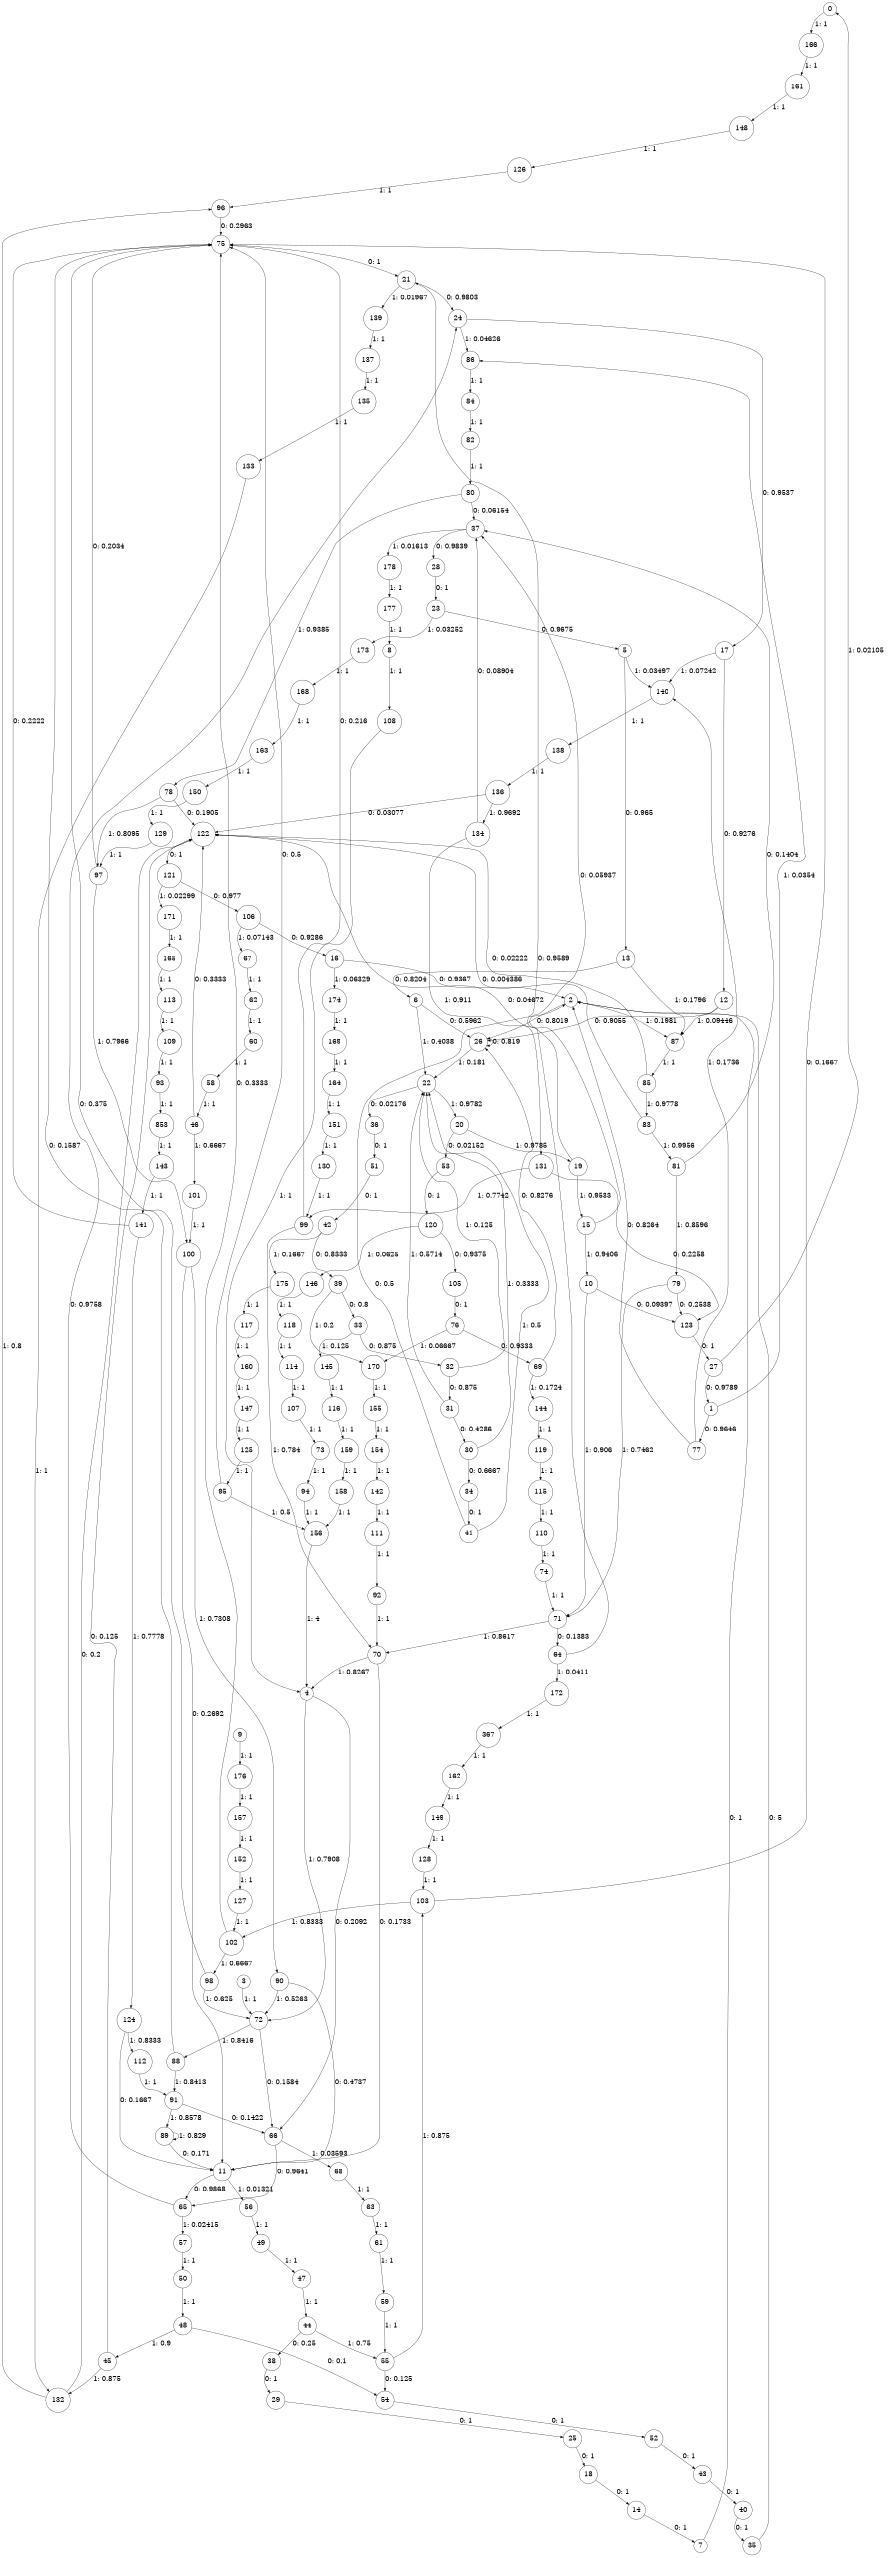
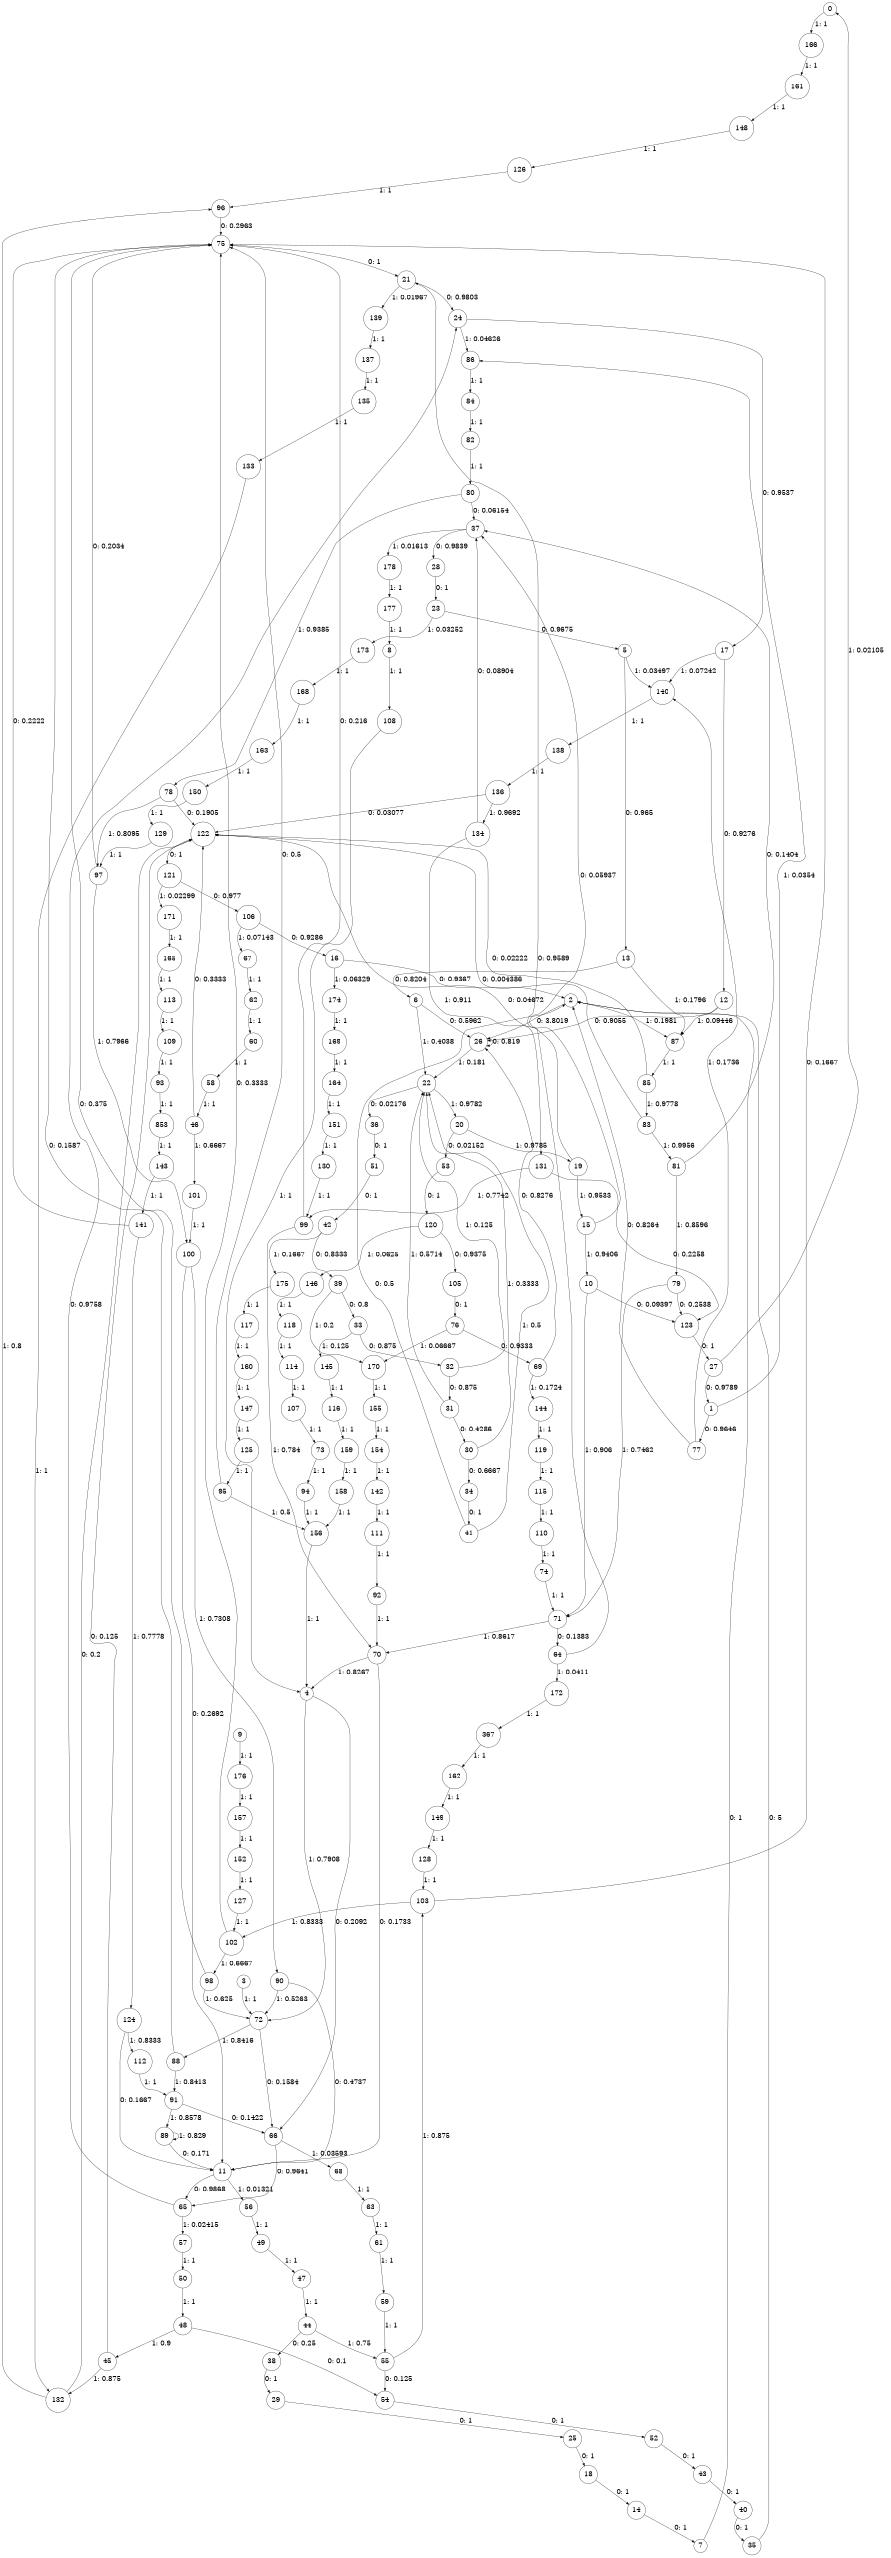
  digraph {
    node [fontsize=24 shape=circle]
    edge [fontsize=24]
    0
    166
    161
    148
    1
    77
    86
    2
    140
    84
    26
    87
    138
    82
    22
    85
    20
    36
    122
    83
    3
    72
    66
    88
    65
    68
    75
    91
    4
    24
    57
    63
    5
    13
    6
    136
    19
    53
    51
    7
    8
    108
    9
    176
    157
    152
    10
    123
    71
    27
    64
    70
    21
    172
    11
    56
    49
    17
    50
    47
    12
    14
    15
    37
    28
    178
    23
    177
    16
    174
    169
    164
    18
    121
    106
    171
    120
    105
    146
    139
    137
    135
    42
    173
    168
    163
    25
    29
    30
    34
    41
    31
    32
    33
    145
    116
    159
    35
    39
    175
    38
    170
    155
    154
    40
    117
    160
    43
    44
    55
    54
    103
    52
    102
    45
    132
    96
    46
    101
    100
    90
    48
    76
    118
    98
    58
    59
    60
    61
    62
    n131 [label=367]
    162
    67
    69
    144
    119
    115
    89
    73
    94
    156
    74
    78
    97
    79
    80
    81
    92
    n149 [label=853]
    93
    143
    141
    95
    124
    99
    112
    107
    109
    110
    111
    113
    114
    158
    147
    125
    165
    126
    127
    128
    129
    130
    131
    133
    134
    142
    149
    150
    151
    0 -> 166 [label="1: 1        "]
    166 -> 161 [label="1: 1        "]
    161 -> 148 [label="1: 1        "]
    148 -> 126 [label="1: 1        "]
    1 -> 77 [label="0: 0.9646   "]
    1 -> 86 [label="1: 0.0354   "]
    77 -> 2 [label="0: 0.8264   "]
    77 -> 140 [label="1: 0.1736   "]
    86 -> 84 [label="1: 1        "]
-   2 -> 26 [label="0: 0.8019   "]
+   2 -> 26 [label="0: 3.8019   "]
    2 -> 87 [label="1: 0.1981   "]
    140 -> 138 [label="1: 1        "]
    84 -> 82 [label="1: 1        "]
    26 -> 26 [label="0: 0.819    "]
    26 -> 22 [label="1: 0.181    "]
    87 -> 85 [label="1: 1        "]
    138 -> 136 [label="1: 1        "]
    82 -> 80 [label="1: 1        "]
    22 -> 20 [label="1: 0.9782   "]
    22 -> 36 [label="0: 0.02176  "]
    85 -> 122 [label="0: 0.02222  "]
    85 -> 83 [label="1: 0.9778   "]
    20 -> 19 [label="1: 0.9785   "]
    20 -> 53 [label="0: 0.02152  "]
    36 -> 51 [label="0: 1        "]
    122 -> 121 [label="0: 1        "]
    83 -> 122 [label="0: 0.004386  "]
    83 -> 81 [label="1: 0.9956   "]
    3 -> 72 [label="1: 1        "]
    72 -> 66 [label="0: 0.1584   "]
    72 -> 88 [label="1: 0.8416   "]
    66 -> 65 [label="0: 0.9641   "]
    66 -> 68 [label="1: 0.03593  "]
    88 -> 75 [label="0: 0.1587   "]
    88 -> 91 [label="1: 0.8413   "]
    65 -> 24 [label="0: 0.9758   "]
    65 -> 57 [label="1: 0.02415  "]
    68 -> 63 [label="1: 1        "]
    75 -> 21 [label="0: 1        "]
    91 -> 66 [label="0: 0.1422   "]
    91 -> 89 [label="1: 0.8578   "]
    4 -> 72 [label="1: 0.7908   "]
    4 -> 66 [label="0: 0.2092   "]
    24 -> 86 [label="1: 0.04626  "]
    24 -> 17 [label="0: 0.9537   "]
    57 -> 50 [label="1: 1        "]
    63 -> 61 [label="1: 1        "]
    5 -> 140 [label="1: 0.03497  "]
    5 -> 13 [label="0: 0.965    "]
    13 -> 87 [label="1: 0.1796   "]
    13 -> 6 [label="0: 0.8204   "]
    6 -> 26 [label="0: 0.5962   "]
    6 -> 22 [label="1: 0.4038   "]
    136 -> 122 [label="0: 0.03077  "]
    136 -> 134 [label="1: 0.9692   "]
    19 -> 122 [label="0: 0.04672  "]
    19 -> 15 [label="1: 0.9533   "]
    53 -> 120 [label="0: 1        "]
    51 -> 42 [label="0: 1        "]
    7 -> 2 [label="0: 1        "]
    8 -> 108 [label="1: 1        "]
    108 -> 4 [label="1: 1        "]
    9 -> 176 [label="1: 1        "]
    176 -> 157 [label="1: 1        "]
    157 -> 152 [label="1: 1        "]
    152 -> 127 [label="1: 1        "]
    10 -> 123 [label="0: 0.09397  "]
    10 -> 71 [label="1: 0.906    "]
    123 -> 27 [label="0: 1        "]
    71 -> 64 [label="0: 0.1383   "]
    71 -> 70 [label="1: 0.8617   "]
    27 -> 0 [label="1: 0.02105  "]
    27 -> 1 [label="0: 0.9789   "]
    64 -> 21 [label="0: 0.9589   "]
    64 -> 172 [label="1: 0.0411   "]
    70 -> 4 [label="1: 0.8267   "]
    70 -> 11 [label="0: 0.1733   "]
    21 -> 24 [label="0: 0.9803   "]
    21 -> 139 [label="1: 0.01967  "]
    172 -> n131 [label="1: 1        "]
    11 -> 65 [label="0: 0.9868   "]
    11 -> 56 [label="1: 0.01321  "]
    56 -> 49 [label="1: 1        "]
    49 -> 47 [label="1: 1        "]
    17 -> 140 [label="1: 0.07242  "]
    17 -> 12 [label="0: 0.9276   "]
    50 -> 48 [label="1: 1        "]
    47 -> 44 [label="1: 1        "]
    12 -> 26 [label="0: 0.9055   "]
    12 -> 87 [label="1: 0.09446  "]
    14 -> 7 [label="0: 1        "]
    15 -> 10 [label="1: 0.9406   "]
    15 -> 37 [label="0: 0.05937  "]
    37 -> 28 [label="0: 0.9839   "]
    37 -> 178 [label="1: 0.01613  "]
    28 -> 23 [label="0: 1        "]
    178 -> 177 [label="1: 1        "]
    23 -> 5 [label="0: 0.9675   "]
    23 -> 173 [label="1: 0.03252  "]
    177 -> 8 [label="1: 1        "]
    16 -> 2 [label="0: 0.9367   "]
    16 -> 174 [label="1: 0.06329  "]
    174 -> 169 [label="1: 1        "]
    169 -> 164 [label="1: 1        "]
    164 -> 151 [label="1: 1        "]
    18 -> 14 [label="0: 1        "]
    121 -> 106 [label="0: 0.977    "]
    121 -> 171 [label="1: 0.02299  "]
    106 -> 16 [label="0: 0.9286   "]
    106 -> 67 [label="1: 0.07143  "]
    171 -> 165 [label="1: 1        "]
    120 -> 105 [label="0: 0.9375   "]
    120 -> 146 [label="1: 0.0625   "]
    105 -> 76 [label="0: 1        "]
    146 -> 118 [label="1: 1        "]
    139 -> 137 [label="1: 1        "]
    137 -> 135 [label="1: 1        "]
    135 -> 133 [label="1: 1        "]
    42 -> 39 [label="0: 0.8333   "]
    42 -> 175 [label="1: 0.1667   "]
    173 -> 168 [label="1: 1        "]
    168 -> 163 [label="1: 1        "]
    163 -> 150 [label="1: 1        "]
    25 -> 18 [label="0: 1        "]
    29 -> 25 [label="0: 1        "]
    30 -> 22 [label="1: 0.3333   "]
    30 -> 34 [label="0: 0.6667   "]
    34 -> 41 [label="0: 1        "]
    41 -> 2 [label="0: 0.5      "]
    41 -> 22 [label="1: 0.5      "]
    31 -> 22 [label="1: 0.5714   "]
    31 -> 30 [label="0: 0.4286   "]
    32 -> 22 [label="1: 0.125    "]
    32 -> 31 [label="0: 0.875    "]
    33 -> 32 [label="0: 0.875    "]
    33 -> 145 [label="1: 0.125    "]
    145 -> 116 [label="1: 1        "]
    116 -> 159 [label="1: 1        "]
    159 -> 158 [label="1: 1        "]
    35 -> 2 [label="0: 5        "]
    39 -> 33 [label="0: 0.8      "]
    39 -> 170 [label="1: 0.2      "]
    175 -> 117 [label="1: 1        "]
    38 -> 29 [label="0: 1        "]
    170 -> 155 [label="1: 1        "]
    155 -> 154 [label="1: 1        "]
    154 -> 142 [label="1: 1        "]
    40 -> 35 [label="0: 1        "]
    117 -> 160 [label="1: 1        "]
    160 -> 147 [label="1: 1        "]
    43 -> 40 [label="0: 1        "]
    44 -> 38 [label="0: 0.25     "]
    44 -> 55 [label="1: 0.75     "]
    55 -> 54 [label="0: 0.125    "]
    55 -> 103 [label="1: 0.875    "]
    54 -> 52 [label="0: 1        "]
    103 -> 75 [label="0: 0.1667   "]
    103 -> 102 [label="1: 0.8333   "]
    52 -> 43 [label="0: 1        "]
    102 -> 75 [label="0: 0.3333   "]
    102 -> 98 [label="1: 0.6667   "]
    45 -> 122 [label="0: 0.125    "]
    45 -> 132 [label="1: 0.875    "]
    132 -> 122 [label="0: 0.2      "]
    132 -> 96 [label="1: 0.8      "]
    96 -> 75 [label="0: 0.2963   "]
    46 -> 122 [label="0: 0.3333   "]
    46 -> 101 [label="1: 0.6667   "]
    101 -> 100 [label="1: 1        "]
    100 -> 11 [label="0: 0.2692   "]
    100 -> 90 [label="1: 0.7308   "]
    90 -> 72 [label="1: 0.5263   "]
    90 -> 11 [label="0: 0.4737   "]
    48 -> 54 [label="0: 0.1      "]
    48 -> 45 [label="1: 0.9      "]
    76 -> 170 [label="1: 0.06667  "]
    76 -> 69 [label="0: 0.9333   "]
    118 -> 114 [label="1: 1        "]
    98 -> 72 [label="1: 0.625    "]
    98 -> 75 [label="0: 0.375    "]
    58 -> 46 [label="1: 1        "]
    59 -> 55 [label="1: 1        "]
    60 -> 58 [label="1: 1        "]
    61 -> 59 [label="1: 1        "]
    62 -> 60 [label="1: 1        "]
    n131 -> 162 [label="1: 1        "]
    162 -> 149 [label="1: 1        "]
    67 -> 62 [label="1: 1        "]
    69 -> 26 [label="0: 0.8276   "]
    69 -> 144 [label="1: 0.1724   "]
    144 -> 119 [label="1: 1        "]
    119 -> 115 [label="1: 1        "]
    115 -> 110 [label="1: 1        "]
    89 -> 11 [label="0: 0.171    "]
    89 -> 89 [label="1: 0.829    "]
    73 -> 94 [label="1: 1        "]
    94 -> 156 [label="1: 1        "]
-   156 -> 4 [label="1: 4        "]
+   156 -> 4 [label="1: 1        "]
    74 -> 71 [label="1: 1        "]
    78 -> 122 [label="0: 0.1905   "]
    78 -> 97 [label="1: 0.8095   "]
    97 -> 75 [label="0: 0.2034   "]
    97 -> 100 [label="1: 0.7966   "]
    79 -> 123 [label="0: 0.2538   "]
    79 -> 71 [label="1: 0.7462   "]
    80 -> 37 [label="0: 0.06154  "]
    80 -> 78 [label="1: 0.9385   "]
    81 -> 37 [label="0: 0.1404   "]
    81 -> 79 [label="1: 0.8596   "]
    92 -> 70 [label="1: 1        "]
    n149 -> 143 [label="1: 1        "]
    93 -> n149 [label="1: 1        "]
    143 -> 141 [label="1: 1        "]
    141 -> 75 [label="0: 0.2222   "]
    141 -> 124 [label="1: 0.7778   "]
    95 -> 75 [label="0: 0.5      "]
    95 -> 156 [label="1: 0.5      "]
    124 -> 11 [label="0: 0.1667   "]
    124 -> 112 [label="1: 0.8333   "]
    99 -> 75 [label="0: 0.216    "]
    99 -> 70 [label="1: 0.784    "]
    112 -> 91 [label="1: 1        "]
    107 -> 73 [label="1: 1        "]
    109 -> 93 [label="1: 1        "]
    110 -> 74 [label="1: 1        "]
    111 -> 92 [label="1: 1        "]
    113 -> 109 [label="1: 1        "]
    114 -> 107 [label="1: 1        "]
    158 -> 156 [label="1: 1        "]
    147 -> 125 [label="1: 1        "]
    125 -> 95 [label="1: 1        "]
    165 -> 113 [label="1: 1        "]
    126 -> 96 [label="1: 1        "]
    127 -> 102 [label="1: 1        "]
    128 -> 103 [label="1: 1        "]
    129 -> 97 [label="1: 1        "]
    130 -> 99 [label="1: 1        "]
    131 -> 123 [label="0: 0.2258   "]
    131 -> 99 [label="1: 0.7742   "]
    133 -> 132 [label="1: 1        "]
    134 -> 37 [label="0: 0.08904  "]
    134 -> 131 [label="1: 0.911    "]
    142 -> 111 [label="1: 1        "]
    149 -> 128 [label="1: 1        "]
    150 -> 129 [label="1: 1        "]
    151 -> 130 [label="1: 1        "]
  }
